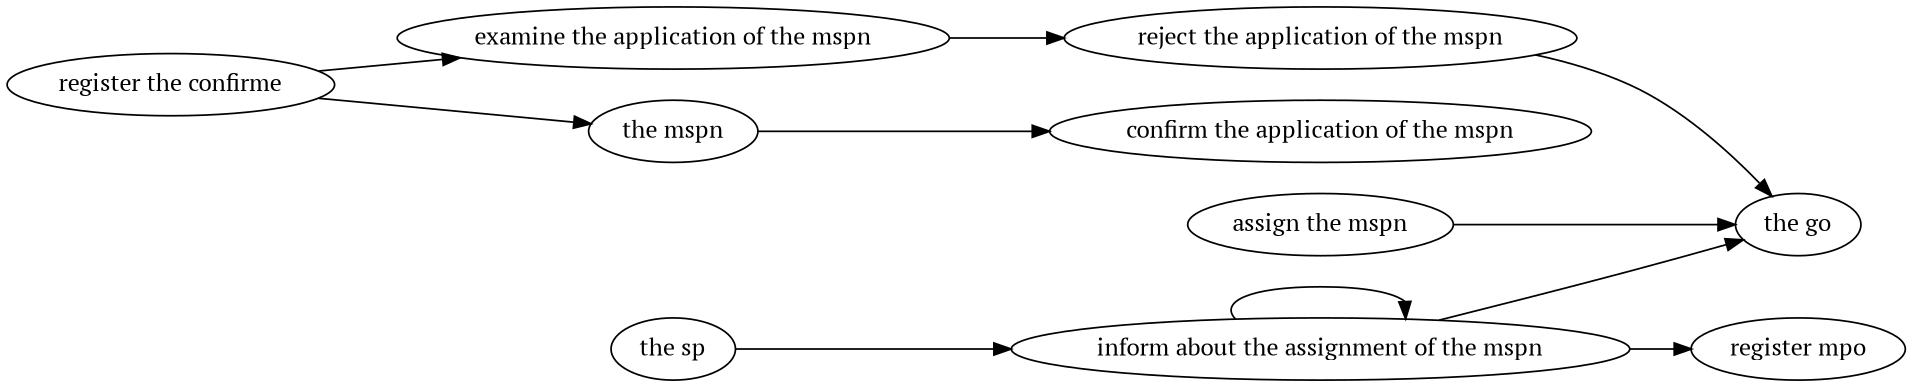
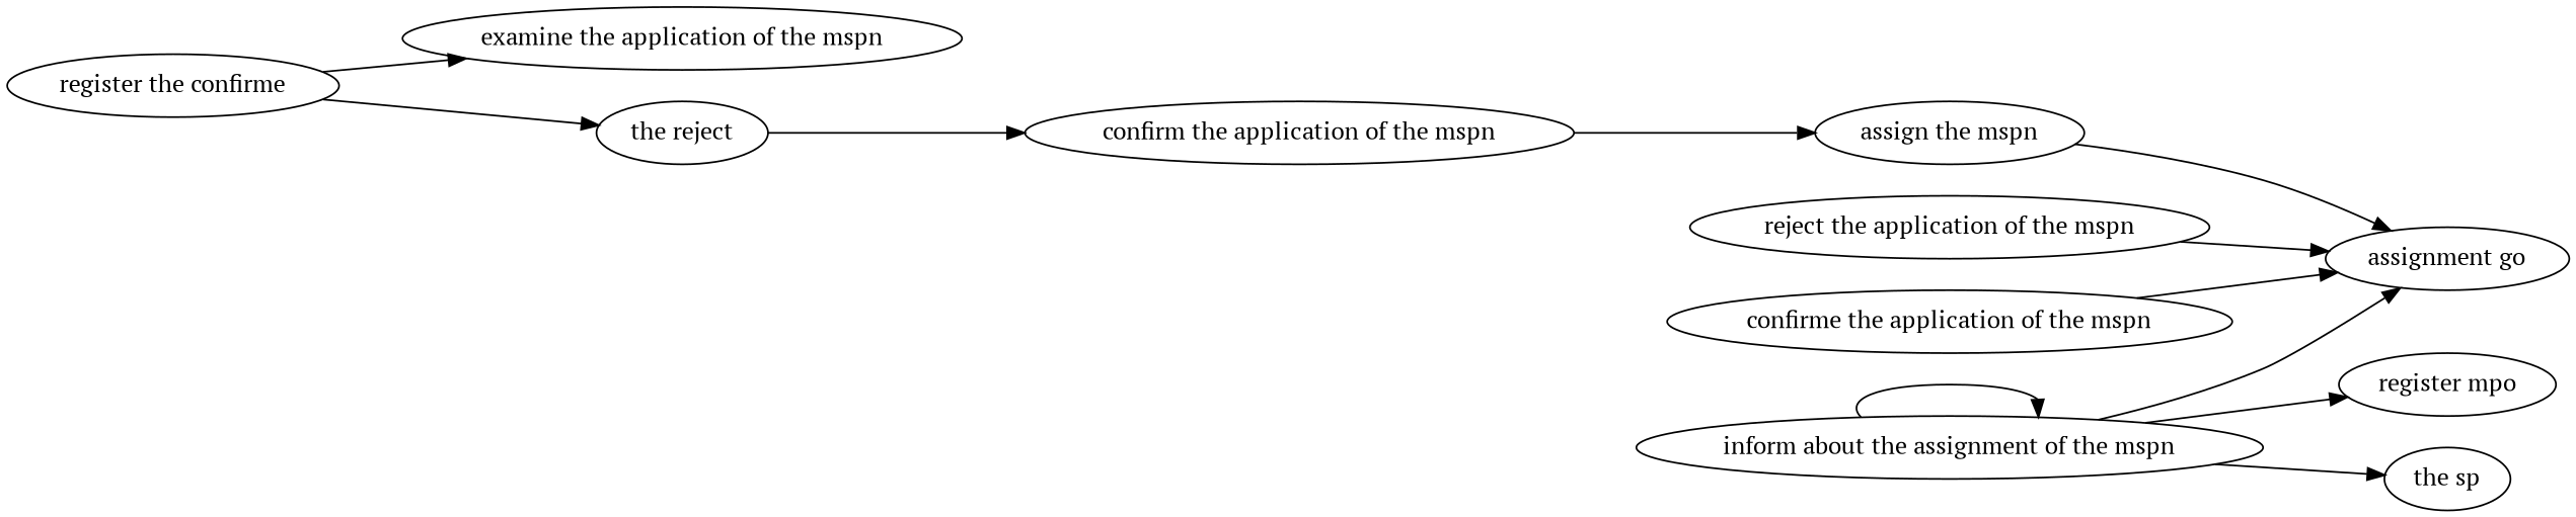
  digraph {
    fontname="PT Serif"
    rankdir=LR
    node [fontname="PT Serif"]
    edge [attrs="{'type': 'actor performer', 'label': 'actor performer'}" fontname="PT Serif"]
    n1 [attrs="{'type': 'Activity', 'label': 'register the measurement'}" label="register the confirme"]
    "examine the application of the mspn" [attrs="{'type': 'Activity', 'label': 'examine the application of the mspn'}"]
-   "the mspn" [attrs="{'type': 'Actor', 'label': 'the mspn'}"]
+   "the mspn" [attrs="{'type': 'Actor', 'label': 'the mspn'}" label="the reject"]
    "reject the application of the mspn" [attrs="{'type': 'Activity', 'label': 'reject the application of the mspn'}"]
    "confirm the application of the mspn" [attrs="{'type': 'Activity', 'label': 'confirm the application of the mspn'}"]
-   "the go" [attrs="{'type': 'Actor', 'label': 'the go'}"]
+   "the go" [attrs="{'type': 'Actor', 'label': 'the go'}" label="assignment go"]
    "assign the mspn" [attrs="{'type': 'Activity', 'label': 'assign the mspn'}"]
    "inform about the assignment of the mspn" [attrs="{'type': 'Activity', 'label': 'inform about the assignment of the mspn'}"]
    n9 [attrs="{'type': 'Actor', 'label': 'the mpo'}" label="register mpo"]
    "the sp" [attrs="{'type': 'Actor', 'label': 'the sp'}"]
+   "confirme the application of the mspn" [attrs="{'type': 'Activity', 'label': 'confirme the application of the mspn'}"]
    n1 -> "examine the application of the mspn" [attrs="{'type': 'flow', 'label': 'flow'}"]
    n1 -> "the mspn"
-   "examine the application of the mspn" -> "reject the application of the mspn" [attrs="{'type': 'flow', 'label': 'flow'}"]
    "the mspn" -> "confirm the application of the mspn" [attrs="{'type': 'flow', 'label': 'flow'}"]
    "reject the application of the mspn" -> "the go"
+   "confirm the application of the mspn" -> "assign the mspn" [attrs="{'type': 'flow', 'label': 'flow'}"]
    "assign the mspn" -> "the go"
    "inform about the assignment of the mspn" -> "the go"
    "inform about the assignment of the mspn" -> "inform about the assignment of the mspn" [attrs="{'type': 'flow', 'label': 'flow'}"]
    "inform about the assignment of the mspn" -> n9
-   "the sp" -> "inform about the assignment of the mspn"
+   "inform about the assignment of the mspn" -> "the sp"
+   "confirme the application of the mspn" -> "the go"
  }
